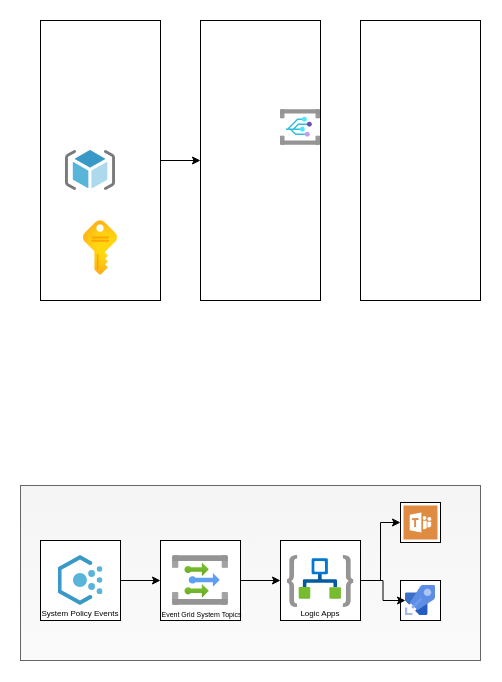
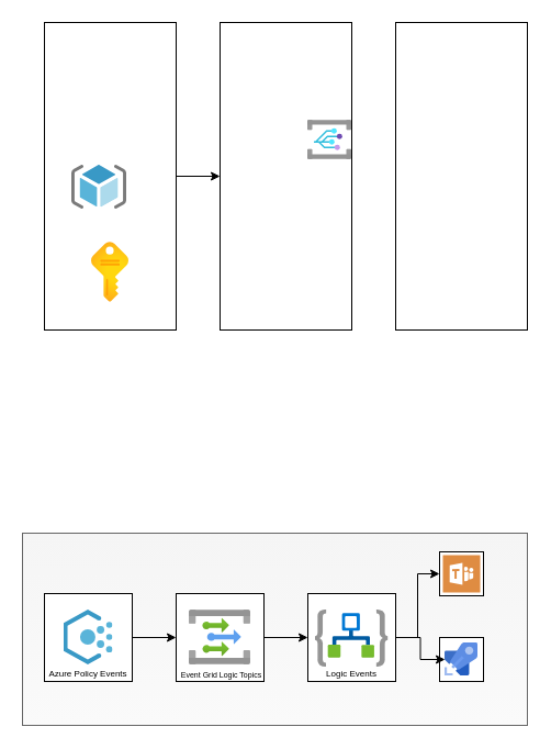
  <mxCell id="0" />
  <mxCell id="1" parent="0" />
  <mxCell id="2" value="" style="edgeStyle=orthogonalEdgeStyle;rounded=0;orthogonalLoop=1;jettySize=auto;html=1;" parent="1" source="3" target="4" edge="1"><mxGeometry relative="1" as="geometry" /></mxCell>
  <mxCell id="3" value="" style="rounded=0;whiteSpace=wrap;html=1;" parent="1" vertex="1"><mxGeometry x="40" y="20" width="120" height="280" as="geometry" /></mxCell>
  <mxCell id="4" value="" style="rounded=0;whiteSpace=wrap;html=1;" parent="1" vertex="1"><mxGeometry x="200" y="20" width="120" height="280" as="geometry" /></mxCell>
  <mxCell id="5" value="" style="rounded=0;whiteSpace=wrap;html=1;" parent="1" vertex="1"><mxGeometry x="360" y="20" width="120" height="280" as="geometry" /></mxCell>
  <mxCell id="6" value="" style="image;sketch=0;aspect=fixed;html=1;points=[];align=center;fontSize=12;image=img/lib/mscae/ResourceGroup.svg;" parent="1" vertex="1"><mxGeometry x="65" y="150" width="50" height="40" as="geometry" /></mxCell>
  <mxCell id="7" value="" style="image;aspect=fixed;html=1;points=[];align=center;fontSize=12;image=img/lib/azure2/general/Subscriptions.svg;" parent="1" vertex="1"><mxGeometry x="83" y="220" width="34" height="54.86" as="geometry" /></mxCell>
  <mxCell id="8" value="" style="image;aspect=fixed;html=1;points=[];align=center;fontSize=12;image=img/lib/azure2/integration/Event_Grid_Subscriptions.svg;" parent="1" vertex="1"><mxGeometry x="280" y="109.09" width="40" height="35.82" as="geometry" /></mxCell>
  <mxCell id="9" value="" style="rounded=0;whiteSpace=wrap;html=1;fillColor=#f5f5f5;fontColor=#333333;strokeColor=#666666;gradientColor=#FAFAFA;" parent="1" vertex="1"><mxGeometry x="20" y="485" width="460" height="175" as="geometry" /></mxCell>
  <mxCell id="10" value="" style="group" parent="1" vertex="1" connectable="0"><mxGeometry x="35" y="502" width="405" height="126" as="geometry" /></mxCell>
  <mxCell id="11" value="" style="rounded=0;whiteSpace=wrap;html=1;" parent="10" vertex="1"><mxGeometry x="245" y="38" width="80" height="80" as="geometry" /></mxCell>
  <mxCell id="12" style="edgeStyle=orthogonalEdgeStyle;rounded=0;orthogonalLoop=1;jettySize=auto;html=1;exitX=1;exitY=0.5;exitDx=0;exitDy=0;entryX=0;entryY=0.5;entryDx=0;entryDy=0;" parent="10" source="13" target="11" edge="1"><mxGeometry relative="1" as="geometry" /></mxCell>
  <mxCell id="13" value="" style="rounded=0;whiteSpace=wrap;html=1;" parent="10" vertex="1"><mxGeometry x="125" y="38" width="80" height="80" as="geometry" /></mxCell>
  <mxCell id="14" style="edgeStyle=orthogonalEdgeStyle;rounded=0;orthogonalLoop=1;jettySize=auto;html=1;exitX=1;exitY=0.5;exitDx=0;exitDy=0;entryX=0;entryY=0.5;entryDx=0;entryDy=0;" parent="10" source="15" target="13" edge="1"><mxGeometry relative="1" as="geometry" /></mxCell>
  <mxCell id="15" value="" style="rounded=0;whiteSpace=wrap;html=1;" parent="10" vertex="1"><mxGeometry x="5" y="38" width="80" height="80" as="geometry" /></mxCell>
  <mxCell id="16" value="" style="image;sketch=0;aspect=fixed;html=1;points=[];align=center;fontSize=12;image=img/lib/mscae/Policy.svg;" parent="10" vertex="1"><mxGeometry x="22.5" y="53" width="45" height="50" as="geometry" /></mxCell>
  <mxCell id="17" value="" style="image;aspect=fixed;html=1;points=[];align=center;fontSize=12;image=img/lib/azure2/integration/Event_Grid_Topics.svg;" parent="10" vertex="1"><mxGeometry x="137.09" y="53" width="55.83" height="50" as="geometry" /></mxCell>
  <mxCell id="18" value="" style="image;aspect=fixed;html=1;points=[];align=center;fontSize=12;image=img/lib/azure2/integration/Logic_Apps.svg;" parent="10" vertex="1"><mxGeometry x="251.5" y="53" width="67" height="52" as="geometry" /></mxCell>
  <mxCell id="19" value="" style="rounded=0;whiteSpace=wrap;html=1;" parent="10" vertex="1"><mxGeometry x="365" width="40" height="40" as="geometry" /></mxCell>
  <mxCell id="20" style="edgeStyle=orthogonalEdgeStyle;rounded=0;orthogonalLoop=1;jettySize=auto;html=1;exitX=1;exitY=0.5;exitDx=0;exitDy=0;entryX=0;entryY=0.5;entryDx=0;entryDy=0;" parent="10" source="11" target="19" edge="1"><mxGeometry relative="1" as="geometry"><Array as="points"><mxPoint x="345" y="78" /><mxPoint x="345" y="20" /></Array></mxGeometry></mxCell>
  <mxCell id="21" value="" style="rounded=0;whiteSpace=wrap;html=1;" parent="10" vertex="1"><mxGeometry x="365" y="78" width="40" height="40" as="geometry" /></mxCell>
  <mxCell id="22" value="" style="image;sketch=0;aspect=fixed;html=1;points=[];align=center;fontSize=12;image=img/lib/mscae/Azure_Pipelines.svg;" parent="10" vertex="1"><mxGeometry x="370" y="83" width="30" height="30" as="geometry" /></mxCell>
  <mxCell id="23" value="" style="edgeStyle=orthogonalEdgeStyle;rounded=0;orthogonalLoop=1;jettySize=auto;html=1;" parent="10" source="11" target="22" edge="1"><mxGeometry relative="1" as="geometry" /></mxCell>
  <mxCell id="24" value="" style="sketch=0;pointerEvents=1;shadow=0;dashed=0;html=1;strokeColor=none;fillColor=#DF8C42;labelPosition=center;verticalLabelPosition=bottom;verticalAlign=top;align=center;outlineConnect=0;shape=mxgraph.veeam2.microsoft_teams;" parent="10" vertex="1"><mxGeometry x="368" y="3" width="34" height="34" as="geometry" /></mxCell>
- <mxCell id="25" value="&lt;font style=&quot;font-size: 8px;&quot;&gt;System Policy Events&lt;/font&gt;" style="text;html=1;strokeColor=none;fillColor=none;align=center;verticalAlign=middle;whiteSpace=wrap;rounded=0;" parent="10" vertex="1"><mxGeometry y="95" width="90" height="30" as="geometry" /></mxCell>
- <mxCell id="26" value="&lt;font style=&quot;font-size: 7px;&quot;&gt;Event Grid System Topics&lt;/font&gt;" style="text;html=1;strokeColor=none;fillColor=none;align=center;verticalAlign=middle;whiteSpace=wrap;rounded=0;" parent="10" vertex="1"><mxGeometry x="124" y="96" width="85" height="30" as="geometry" /></mxCell>
- <mxCell id="27" value="&lt;span style=&quot;font-size: 8px;&quot;&gt;Logic Apps&lt;/span&gt;" style="text;html=1;strokeColor=none;fillColor=none;align=center;verticalAlign=middle;whiteSpace=wrap;rounded=0;" parent="10" vertex="1"><mxGeometry x="240" y="95" width="90" height="30" as="geometry" /></mxCell>
+ <mxCell id="25" value="&lt;font style=&quot;font-size: 8px;&quot;&gt;Azure Policy Events&lt;/font&gt;" style="text;html=1;strokeColor=none;fillColor=none;align=center;verticalAlign=middle;whiteSpace=wrap;rounded=0;" parent="10" vertex="1"><mxGeometry y="95" width="90" height="30" as="geometry" /></mxCell>
+ <mxCell id="26" value="&lt;font style=&quot;font-size: 7px;&quot;&gt;Event Grid Logic Topics&lt;/font&gt;" style="text;html=1;strokeColor=none;fillColor=none;align=center;verticalAlign=middle;whiteSpace=wrap;rounded=0;" parent="10" vertex="1"><mxGeometry x="124" y="96" width="85" height="30" as="geometry" /></mxCell>
+ <mxCell id="27" value="&lt;span style=&quot;font-size: 8px;&quot;&gt;Logic Events&lt;/span&gt;" style="text;html=1;strokeColor=none;fillColor=none;align=center;verticalAlign=middle;whiteSpace=wrap;rounded=0;" parent="10" vertex="1"><mxGeometry x="240" y="95" width="90" height="30" as="geometry" /></mxCell>
